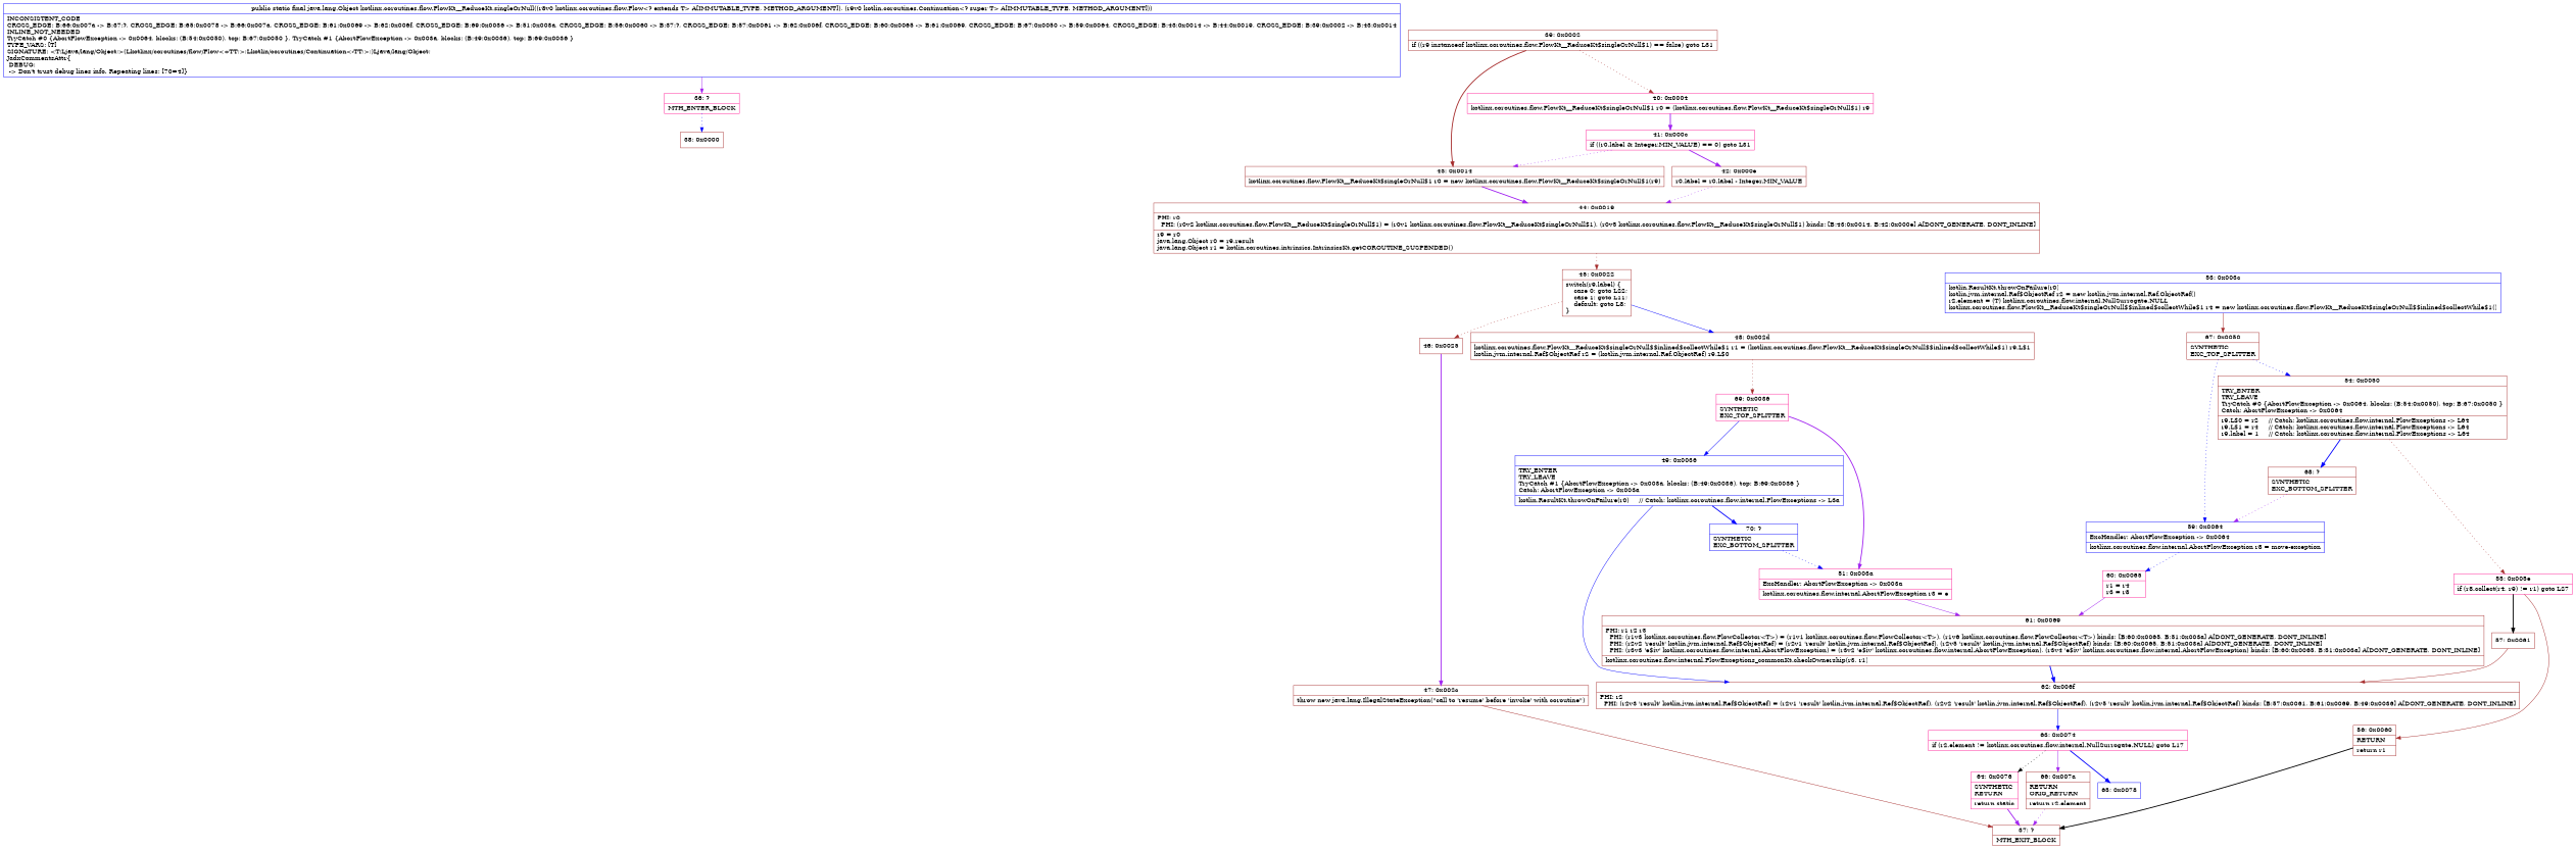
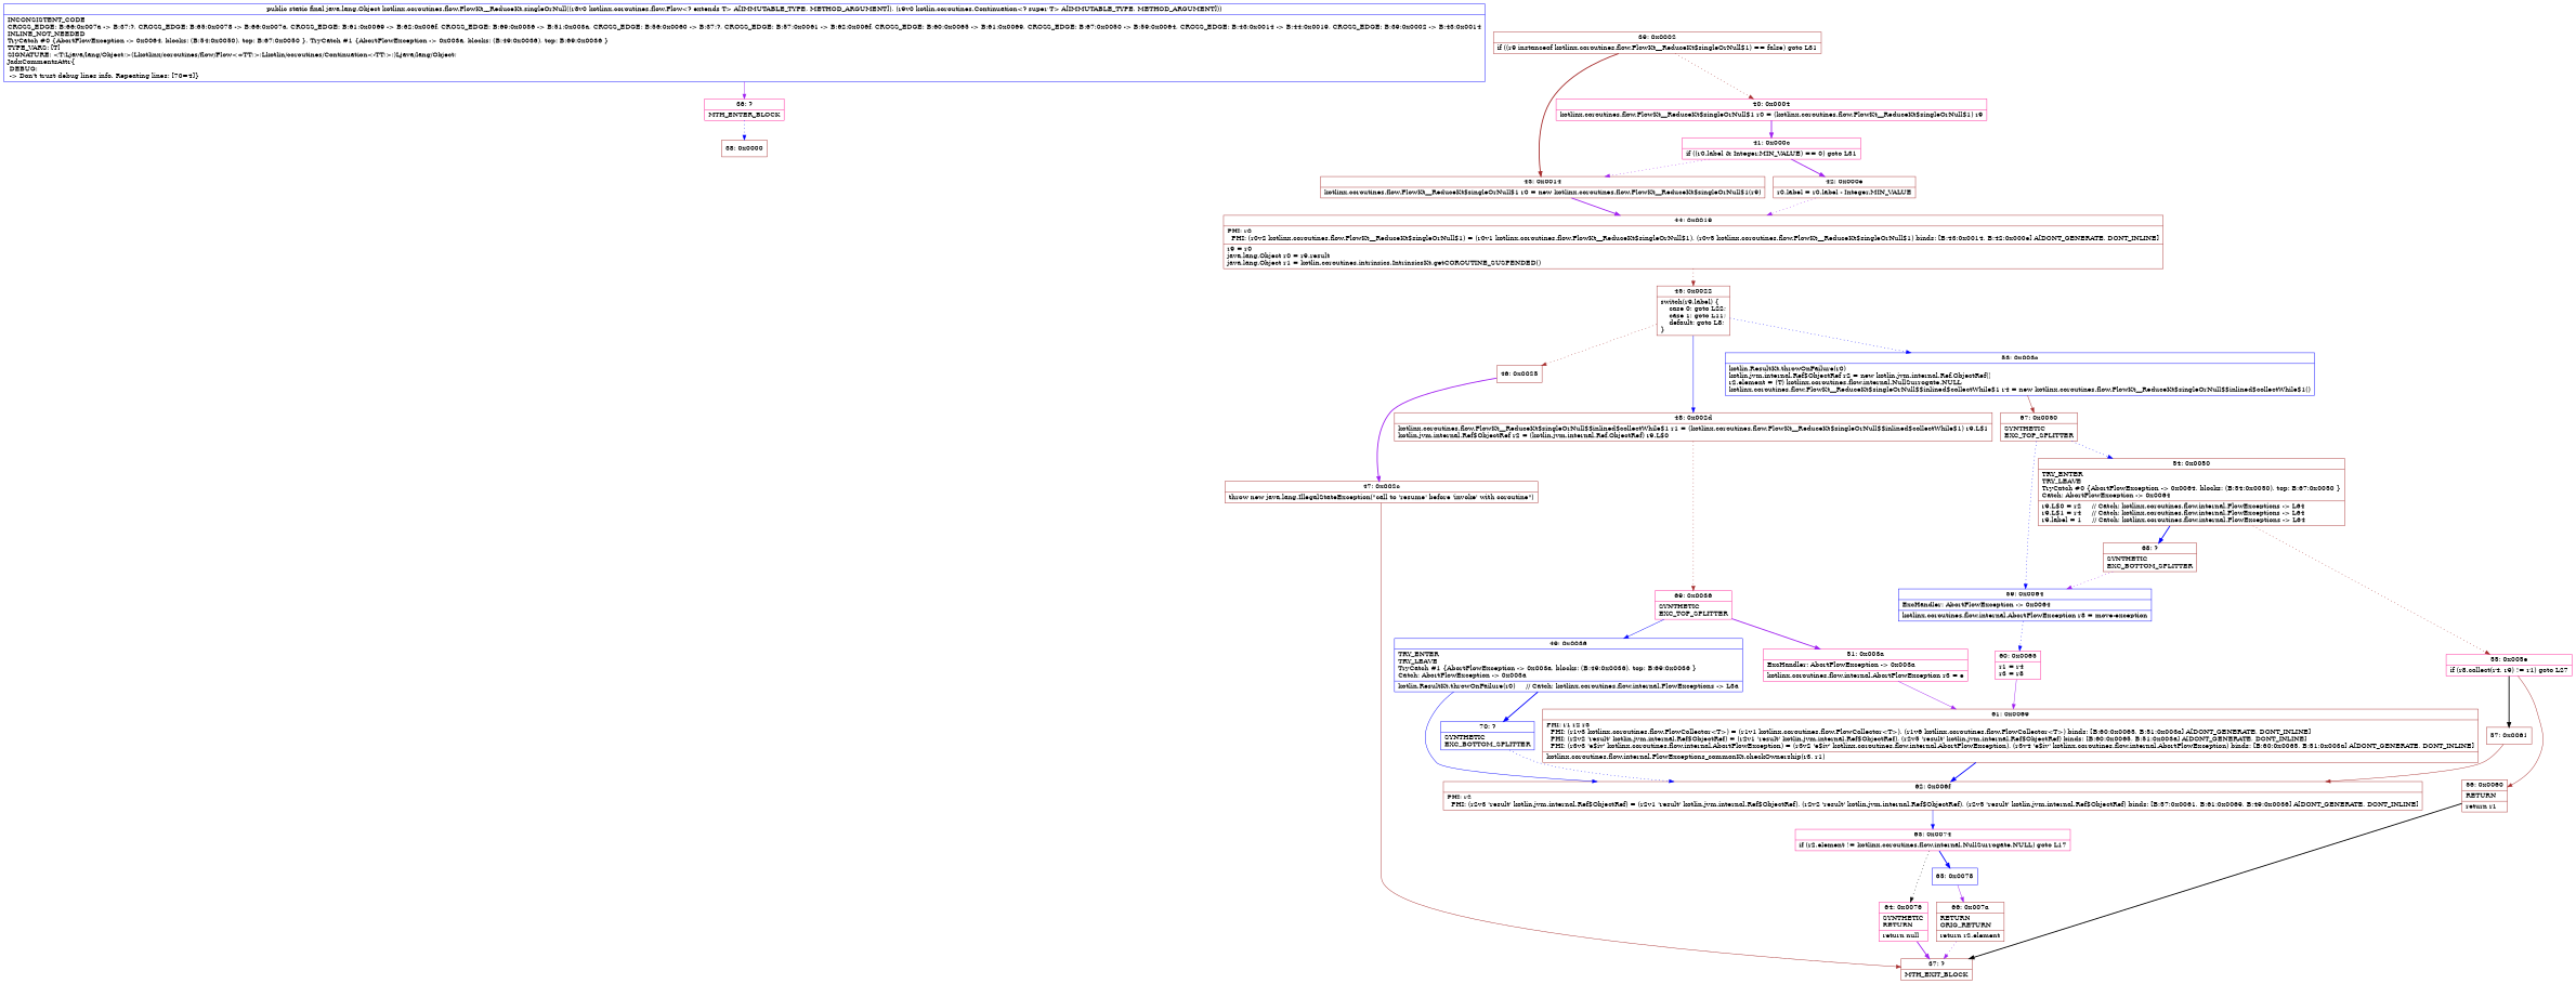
  digraph {
    node [color=brown shape=record]
    edge [color=blue style=dotted]
    n1 [color=deeppink label="{36\:\ ?|MTH_ENTER_BLOCK\l}"]
    n2 [label="{38\:\ 0x0000}"]
    n3 [label="{39\:\ 0x0002|if ((r9 instanceof kotlinx.coroutines.flow.FlowKt__ReduceKt$singleOrNull$1) == false) goto L31\l}"]
    n4 [color=deeppink label="{40\:\ 0x0004|kotlinx.coroutines.flow.FlowKt__ReduceKt$singleOrNull$1 r0 = (kotlinx.coroutines.flow.FlowKt__ReduceKt$singleOrNull$1) r9\l}"]
    n5 [label="{43\:\ 0x0014|kotlinx.coroutines.flow.FlowKt__ReduceKt$singleOrNull$1 r0 = new kotlinx.coroutines.flow.FlowKt__ReduceKt$singleOrNull$1(r9)\l}"]
    n6 [color=deeppink label="{41\:\ 0x000c|if ((r0.label & Integer.MIN_VALUE) == 0) goto L31\l}"]
    n7 [label="{44\:\ 0x0019|PHI: r0 \l  PHI: (r0v2 kotlinx.coroutines.flow.FlowKt__ReduceKt$singleOrNull$1) = (r0v1 kotlinx.coroutines.flow.FlowKt__ReduceKt$singleOrNull$1), (r0v5 kotlinx.coroutines.flow.FlowKt__ReduceKt$singleOrNull$1) binds: [B:43:0x0014, B:42:0x000e] A[DONT_GENERATE, DONT_INLINE]\l|r9 = r0\ljava.lang.Object r0 = r9.result\ljava.lang.Object r1 = kotlin.coroutines.intrinsics.IntrinsicsKt.getCOROUTINE_SUSPENDED()\l}"]
    n8 [label="{42\:\ 0x000e|r0.label = r0.label \- Integer.MIN_VALUE\l}"]
    n9 [label="{45\:\ 0x0022|switch(r9.label) \{\l    case 0: goto L22;\l    case 1: goto L11;\l    default: goto L8;\l\}\l}"]
    n10 [label="{46\:\ 0x0025}"]
    n11 [label="{48\:\ 0x002d|kotlinx.coroutines.flow.FlowKt__ReduceKt$singleOrNull$$inlined$collectWhile$1 r1 = (kotlinx.coroutines.flow.FlowKt__ReduceKt$singleOrNull$$inlined$collectWhile$1) r9.L$1\lkotlin.jvm.internal.Ref$ObjectRef r2 = (kotlin.jvm.internal.Ref.ObjectRef) r9.L$0\l}"]
    n12 [color=blue label="{53\:\ 0x003c|kotlin.ResultKt.throwOnFailure(r0)\lkotlin.jvm.internal.Ref$ObjectRef r2 = new kotlin.jvm.internal.Ref.ObjectRef()\lr2.element = (T) kotlinx.coroutines.flow.internal.NullSurrogate.NULL\lkotlinx.coroutines.flow.FlowKt__ReduceKt$singleOrNull$$inlined$collectWhile$1 r4 = new kotlinx.coroutines.flow.FlowKt__ReduceKt$singleOrNull$$inlined$collectWhile$1()\l}"]
    n13 [label="{47\:\ 0x002c|throw new java.lang.IllegalStateException(\"call to 'resume' before 'invoke' with coroutine\")\l}"]
    n14 [color=deeppink label="{69\:\ 0x0036|SYNTHETIC\lEXC_TOP_SPLITTER\l}"]
    n15 [label="{67\:\ 0x0050|SYNTHETIC\lEXC_TOP_SPLITTER\l}"]
    n16 [label="{37\:\ ?|MTH_EXIT_BLOCK\l}"]
    n17 [color=blue label="{49\:\ 0x0036|TRY_ENTER\lTRY_LEAVE\lTryCatch #1 \{AbortFlowException \-\> 0x003a, blocks: (B:49:0x0036), top: B:69:0x0036 \}\lCatch: AbortFlowException \-\> 0x003a\l|kotlin.ResultKt.throwOnFailure(r0)     \/\/ Catch: kotlinx.coroutines.flow.internal.FlowExceptions \-\> L3a\l}"]
    n18 [color=deeppink label="{51\:\ 0x003a|ExcHandler: AbortFlowException \-\> 0x003a\l|kotlinx.coroutines.flow.internal.AbortFlowException r3 = e\l}"]
    n19 [label="{62\:\ 0x006f|PHI: r2 \l  PHI: (r2v3 'result' kotlin.jvm.internal.Ref$ObjectRef) = (r2v1 'result' kotlin.jvm.internal.Ref$ObjectRef), (r2v2 'result' kotlin.jvm.internal.Ref$ObjectRef), (r2v5 'result' kotlin.jvm.internal.Ref$ObjectRef) binds: [B:57:0x0061, B:61:0x0069, B:49:0x0036] A[DONT_GENERATE, DONT_INLINE]\l}"]
    n20 [color=blue label="{70\:\ ?|SYNTHETIC\lEXC_BOTTOM_SPLITTER\l}"]
    n21 [label="{61\:\ 0x0069|PHI: r1 r2 r3 \l  PHI: (r1v3 kotlinx.coroutines.flow.FlowCollector\<T\>) = (r1v1 kotlinx.coroutines.flow.FlowCollector\<T\>), (r1v6 kotlinx.coroutines.flow.FlowCollector\<T\>) binds: [B:60:0x0065, B:51:0x003a] A[DONT_GENERATE, DONT_INLINE]\l  PHI: (r2v2 'result' kotlin.jvm.internal.Ref$ObjectRef) = (r2v1 'result' kotlin.jvm.internal.Ref$ObjectRef), (r2v5 'result' kotlin.jvm.internal.Ref$ObjectRef) binds: [B:60:0x0065, B:51:0x003a] A[DONT_GENERATE, DONT_INLINE]\l  PHI: (r3v3 'e$iv' kotlinx.coroutines.flow.internal.AbortFlowException) = (r3v2 'e$iv' kotlinx.coroutines.flow.internal.AbortFlowException), (r3v4 'e$iv' kotlinx.coroutines.flow.internal.AbortFlowException) binds: [B:60:0x0065, B:51:0x003a] A[DONT_GENERATE, DONT_INLINE]\l|kotlinx.coroutines.flow.internal.FlowExceptions_commonKt.checkOwnership(r3, r1)\l}"]
    n22 [color=deeppink label="{63\:\ 0x0074|if (r2.element != kotlinx.coroutines.flow.internal.NullSurrogate.NULL) goto L17\l}"]
-   n23 [color=deeppink label="{64\:\ 0x0076|SYNTHETIC\lRETURN\l|return static\l}"]
+   n23 [color=deeppink label="{64\:\ 0x0076|SYNTHETIC\lRETURN\l|return null\l}"]
    n24 [color=blue label="{65\:\ 0x0078}"]
    n25 [label="{66\:\ 0x007a|RETURN\lORIG_RETURN\l|return r2.element\l}"]
    n26 [label="{54\:\ 0x0050|TRY_ENTER\lTRY_LEAVE\lTryCatch #0 \{AbortFlowException \-\> 0x0064, blocks: (B:54:0x0050), top: B:67:0x0050 \}\lCatch: AbortFlowException \-\> 0x0064\l|r9.L$0 = r2     \/\/ Catch: kotlinx.coroutines.flow.internal.FlowExceptions \-\> L64\lr9.L$1 = r4     \/\/ Catch: kotlinx.coroutines.flow.internal.FlowExceptions \-\> L64\lr9.label = 1     \/\/ Catch: kotlinx.coroutines.flow.internal.FlowExceptions \-\> L64\l}"]
    n27 [color=blue label="{59\:\ 0x0064|ExcHandler: AbortFlowException \-\> 0x0064\l|kotlinx.coroutines.flow.internal.AbortFlowException r8 = move\-exception\l}"]
    n28 [color=deeppink label="{55\:\ 0x005e|if (r8.collect(r4, r9) != r1) goto L27\l}"]
    n29 [label="{68\:\ ?|SYNTHETIC\lEXC_BOTTOM_SPLITTER\l}"]
    n30 [color=deeppink label="{60\:\ 0x0065|r1 = r4\lr3 = r8\l}"]
    n31 [label="{56\:\ 0x0060|RETURN\l|return r1\l}"]
    n32 [label="{57\:\ 0x0061}"]
    n33 [color=blue label="{public static final java.lang.Object kotlinx.coroutines.flow.FlowKt__ReduceKt.singleOrNull((r8v0 kotlinx.coroutines.flow.Flow\<? extends T\> A[IMMUTABLE_TYPE, METHOD_ARGUMENT]), (r9v0 kotlin.coroutines.Continuation\<? super T\> A[IMMUTABLE_TYPE, METHOD_ARGUMENT]))  | INCONSISTENT_CODE\lCROSS_EDGE: B:66:0x007a \-\> B:37:?, CROSS_EDGE: B:65:0x0078 \-\> B:66:0x007a, CROSS_EDGE: B:61:0x0069 \-\> B:62:0x006f, CROSS_EDGE: B:69:0x0036 \-\> B:51:0x003a, CROSS_EDGE: B:56:0x0060 \-\> B:37:?, CROSS_EDGE: B:57:0x0061 \-\> B:62:0x006f, CROSS_EDGE: B:60:0x0065 \-\> B:61:0x0069, CROSS_EDGE: B:67:0x0050 \-\> B:59:0x0064, CROSS_EDGE: B:43:0x0014 \-\> B:44:0x0019, CROSS_EDGE: B:39:0x0002 \-\> B:43:0x0014\lINLINE_NOT_NEEDED\lTryCatch #0 \{AbortFlowException \-\> 0x0064, blocks: (B:54:0x0050), top: B:67:0x0050 \}, TryCatch #1 \{AbortFlowException \-\> 0x003a, blocks: (B:49:0x0036), top: B:69:0x0036 \}\lTYPE_VARS: [T]\lSIGNATURE: \<T:Ljava\/lang\/Object;\>(Lkotlinx\/coroutines\/flow\/Flow\<+TT;\>;Lkotlin\/coroutines\/Continuation\<\-TT;\>;)Ljava\/lang\/Object;\lJadxCommentsAttr\{\l DEBUG: \l \-\> Don't trust debug lines info. Repeating lines: [70=4]\}\l}"]
    n1 -> n2
    n3 -> n4 [color=brown]
    n3 -> n5 [color=brown style=bold]
    n4 -> n6 [color=purple style=bold]
    n5 -> n7 [color=purple style=bold]
    n6 -> n5 [color=purple]
    n6 -> n8 [color=purple style=bold]
    n7 -> n9 [color=brown]
    n8 -> n7 [color=purple]
    n9 -> n10 [color=brown]
    n9 -> n11 [style=solid]
+   n9 -> n12
    n10 -> n13 [color=purple style=bold]
    n11 -> n14 [color=brown]
    n12 -> n15 [color=brown style=solid]
    n13 -> n16 [color=brown style=solid]
    n14 -> n17 [style=solid]
    n14 -> n18 [color=purple style=bold]
    n15 -> n26
    n15 -> n27
    n17 -> n19 [style=solid]
    n17 -> n20 [style=bold]
    n18 -> n21 [color=purple style=solid]
    n19 -> n22 [style=solid]
-   n20 -> n18
+   n20 -> n19
    n21 -> n19 [style=bold]
    n22 -> n23 [color=black]
    n22 -> n24 [style=bold]
    n23 -> n16 [color=purple style=bold]
-   n22 -> n25 [color=purple style=solid]
+   n24 -> n25 [color=purple style=solid]
    n25 -> n16 [color=purple]
    n26 -> n28 [color=brown]
    n26 -> n29 [style=bold]
    n27 -> n30
    n28 -> n31 [color=brown style=solid]
    n28 -> n32 [color=black style=bold]
    n29 -> n27 [color=purple]
    n30 -> n21 [color=purple style=solid]
    n31 -> n16 [color=black style=bold]
    n32 -> n19 [color=brown style=solid]
    n33 -> n1 [color=purple style=solid]
  }
